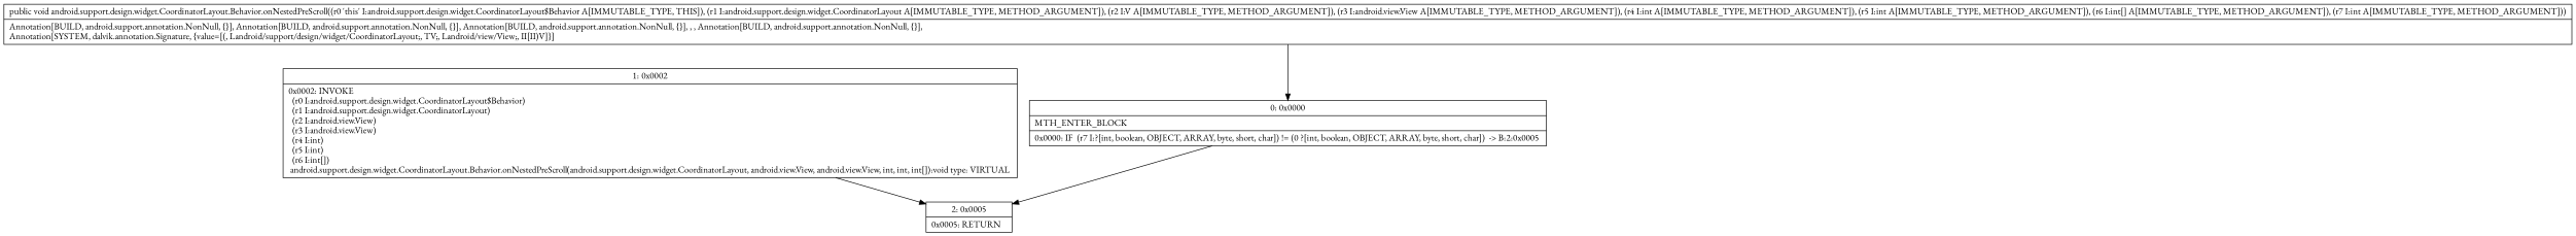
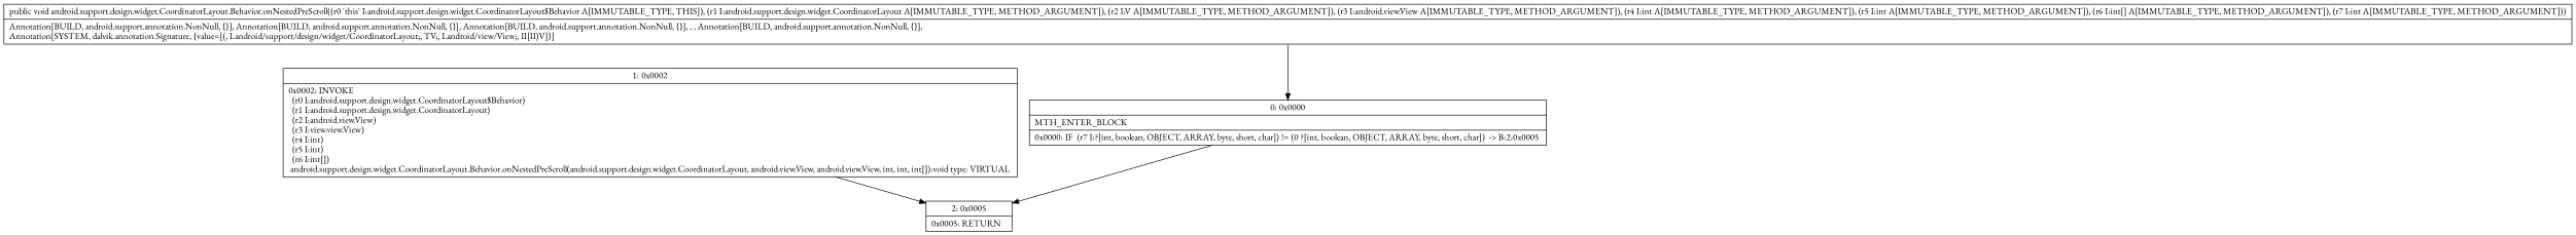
  digraph {
    fontname="EB Garamond"
    node [fontname="EB Garamond" shape=record]
    edge [fontname="EB Garamond"]
    n1 [label="{0\:\ 0x0000|MTH_ENTER_BLOCK\l|0x0000: IF  (r7 I:?[int, boolean, OBJECT, ARRAY, byte, short, char]) != (0 ?[int, boolean, OBJECT, ARRAY, byte, short, char])  \-\> B:2:0x0005 \l}"]
    n2 [label="{2\:\ 0x0005|0x0005: RETURN   \l}"]
-   n3 [label="{1\:\ 0x0002|0x0002: INVOKE  \l  (r0 I:android.support.design.widget.CoordinatorLayout$Behavior)\l  (r1 I:android.support.design.widget.CoordinatorLayout)\l  (r2 I:android.view.View)\l  (r3 I:android.view.View)\l  (r4 I:int)\l  (r5 I:int)\l  (r6 I:int[])\l android.support.design.widget.CoordinatorLayout.Behavior.onNestedPreScroll(android.support.design.widget.CoordinatorLayout, android.view.View, android.view.View, int, int, int[]):void type: VIRTUAL \l}"]
+   n3 [label="{1\:\ 0x0002|0x0002: INVOKE  \l  (r0 I:android.support.design.widget.CoordinatorLayout$Behavior)\l  (r1 I:android.support.design.widget.CoordinatorLayout)\l  (r2 I:android.view.View)\l  (r3 I:view.view.View)\l  (r4 I:int)\l  (r5 I:int)\l  (r6 I:int[])\l android.support.design.widget.CoordinatorLayout.Behavior.onNestedPreScroll(android.support.design.widget.CoordinatorLayout, android.view.View, android.view.View, int, int, int[]):void type: VIRTUAL \l}"]
    n4 [label="{public void android.support.design.widget.CoordinatorLayout.Behavior.onNestedPreScroll((r0 'this' I:android.support.design.widget.CoordinatorLayout$Behavior A[IMMUTABLE_TYPE, THIS]), (r1 I:android.support.design.widget.CoordinatorLayout A[IMMUTABLE_TYPE, METHOD_ARGUMENT]), (r2 I:V A[IMMUTABLE_TYPE, METHOD_ARGUMENT]), (r3 I:android.view.View A[IMMUTABLE_TYPE, METHOD_ARGUMENT]), (r4 I:int A[IMMUTABLE_TYPE, METHOD_ARGUMENT]), (r5 I:int A[IMMUTABLE_TYPE, METHOD_ARGUMENT]), (r6 I:int[] A[IMMUTABLE_TYPE, METHOD_ARGUMENT]), (r7 I:int A[IMMUTABLE_TYPE, METHOD_ARGUMENT]))  | Annotation[BUILD, android.support.annotation.NonNull, \{\}], Annotation[BUILD, android.support.annotation.NonNull, \{\}], Annotation[BUILD, android.support.annotation.NonNull, \{\}], , , Annotation[BUILD, android.support.annotation.NonNull, \{\}], \lAnnotation[SYSTEM, dalvik.annotation.Signature, \{value=[(, Landroid\/support\/design\/widget\/CoordinatorLayout;, TV;, Landroid\/view\/View;, II[II)V]\}]\l}"]
    n1 -> n2
    n3 -> n2
    n4 -> n1
  }
